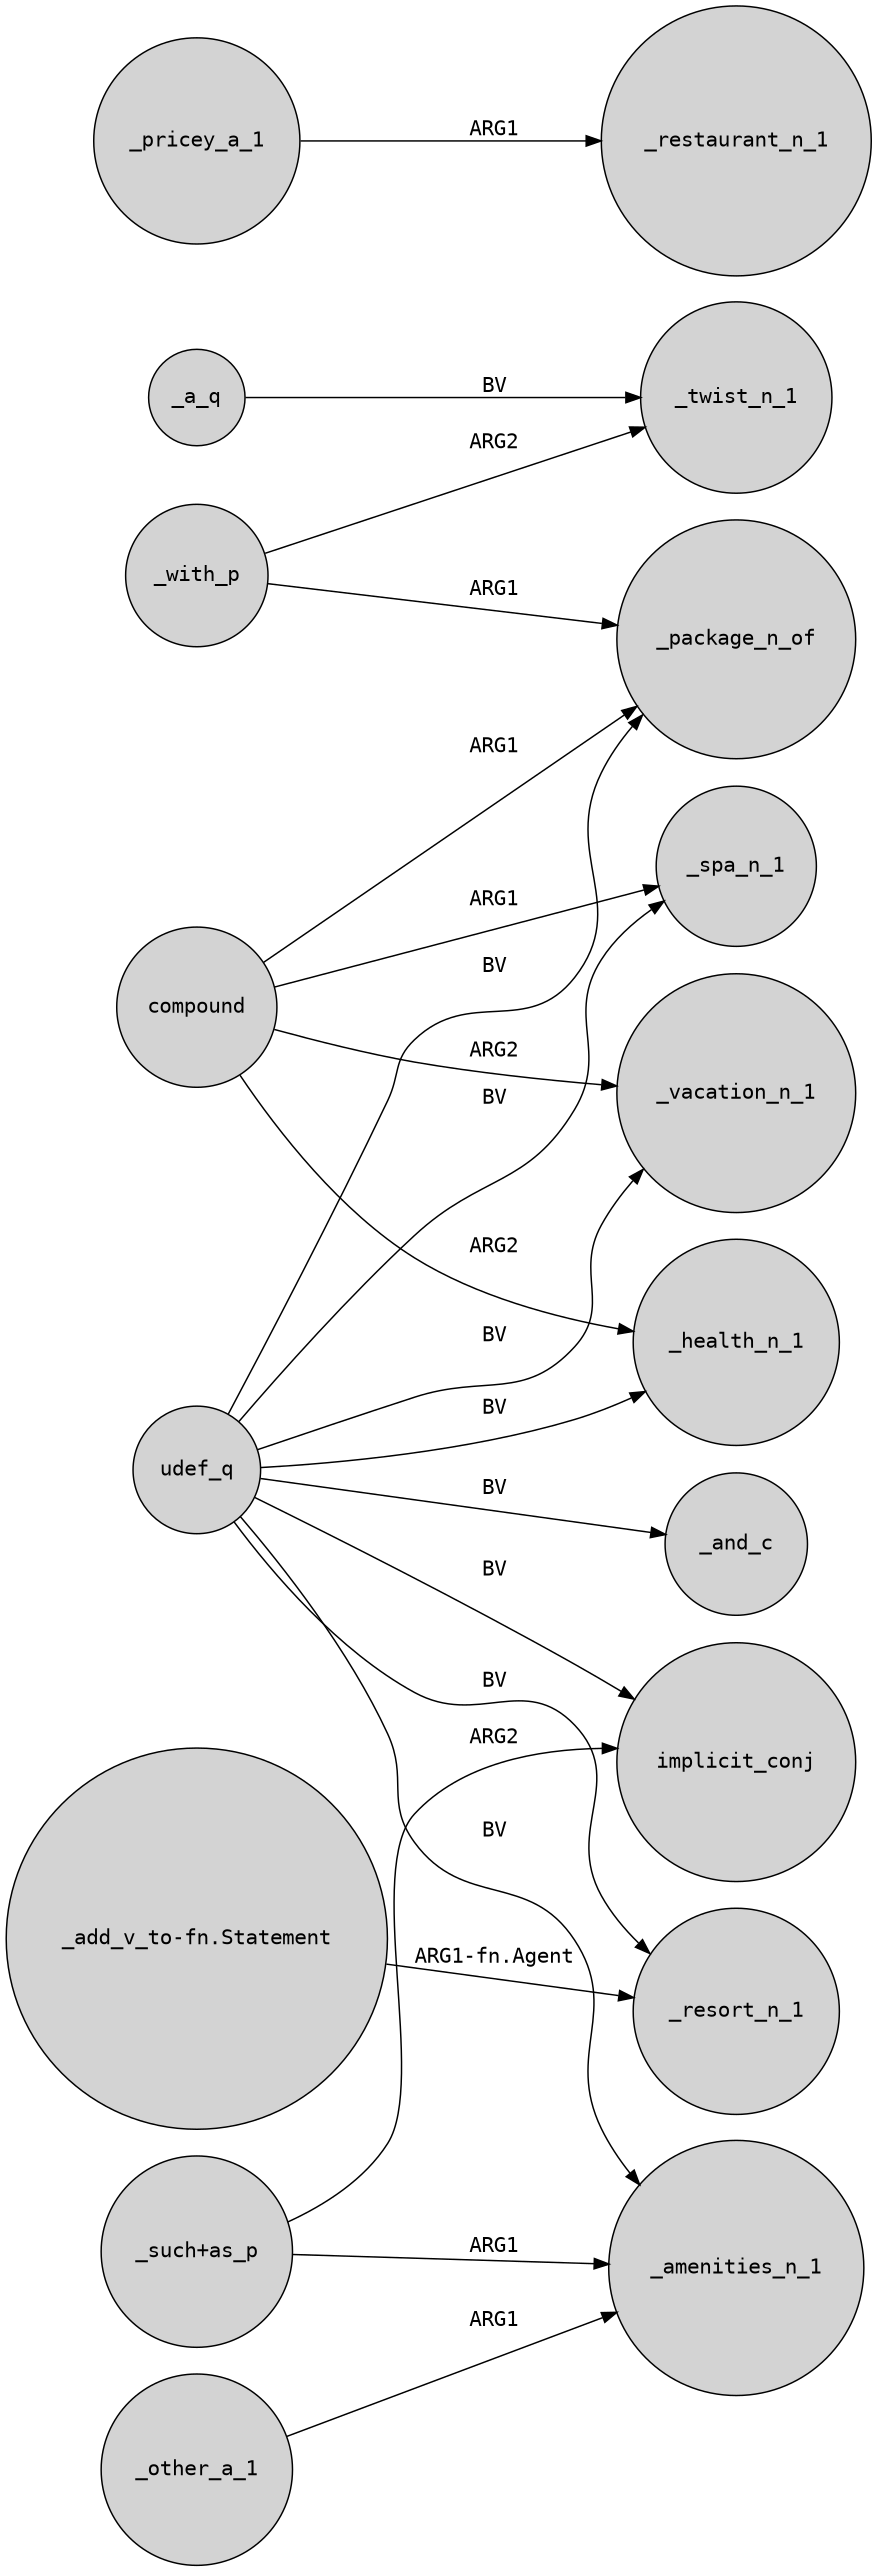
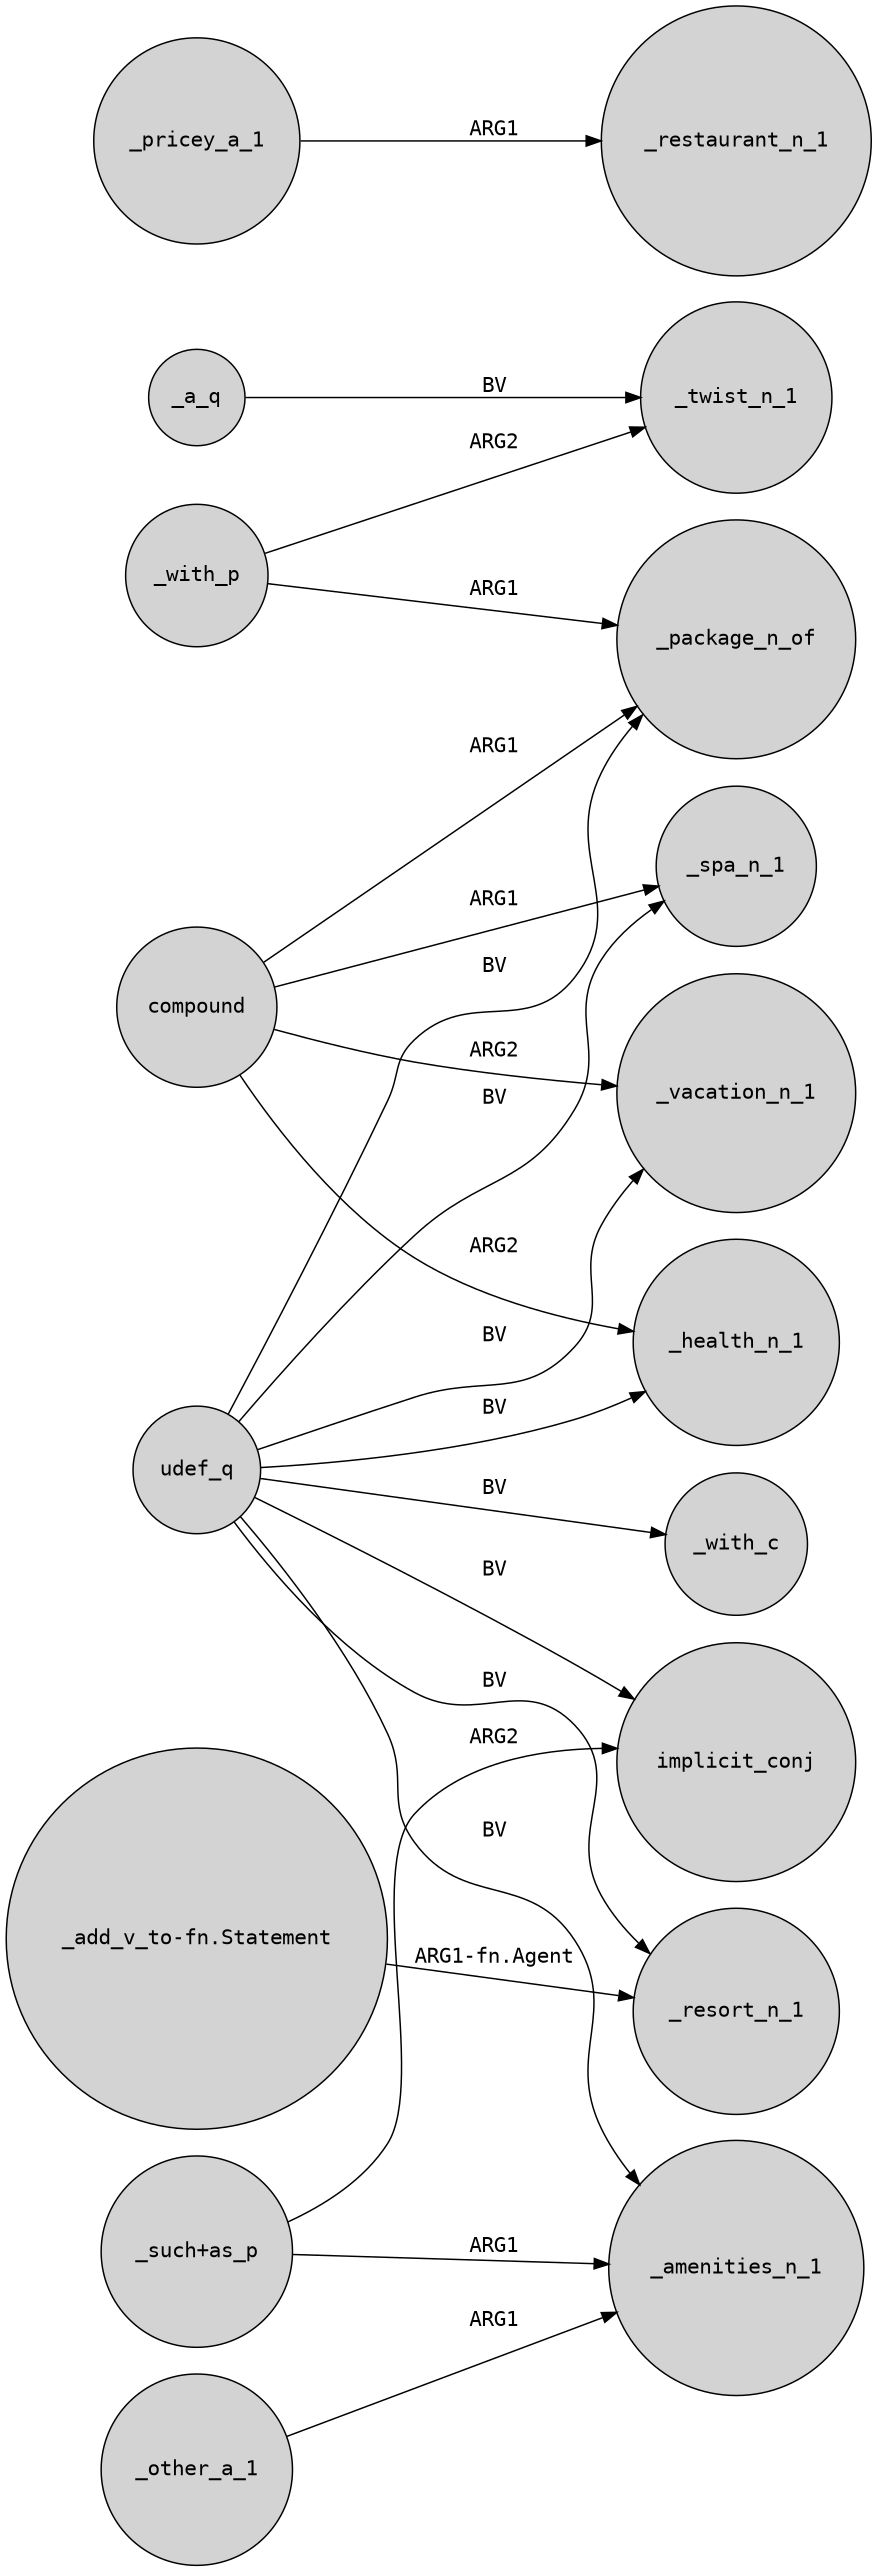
  digraph {
    fontname="DejaVu Sans Mono"
    rankdir=LR
    node [fontname="DejaVu Sans Mono" shape=circle style=filled]
    edge [fontname="DejaVu Sans Mono"]
    udef_q
    _resort_n_1
    _package_n_of
    _vacation_n_1
    _spa_n_1
    _amenities_n_1
    implicit_conj
    _health_n_1
-   _and_c
+   _and_c [label=_with_c]
    _with_p
    _twist_n_1
    "_add_v_to-fn.Statement"
    compound
    "_such+as_p"
    _a_q
    _other_a_1
    _pricey_a_1
    _restaurant_n_1
    udef_q -> _resort_n_1 [label=BV]
    udef_q -> _package_n_of [label=BV]
    udef_q -> _vacation_n_1 [label=BV]
    udef_q -> _spa_n_1 [label=BV]
    udef_q -> _amenities_n_1 [label=BV]
    udef_q -> implicit_conj [label=BV]
    udef_q -> _health_n_1 [label=BV]
    udef_q -> _and_c [label=BV]
    _with_p -> _package_n_of [label=ARG1]
    _with_p -> _twist_n_1 [label=ARG2]
    "_add_v_to-fn.Statement" -> _resort_n_1 [label="ARG1-fn.Agent"]
    compound -> _package_n_of [label=ARG1]
    compound -> _vacation_n_1 [label=ARG2]
    compound -> _spa_n_1 [label=ARG1]
    compound -> _health_n_1 [label=ARG2]
    "_such+as_p" -> _amenities_n_1 [label=ARG1]
    "_such+as_p" -> implicit_conj [label=ARG2]
    _a_q -> _twist_n_1 [label=BV]
    _other_a_1 -> _amenities_n_1 [label=ARG1]
    _pricey_a_1 -> _restaurant_n_1 [label=ARG1]
  }
